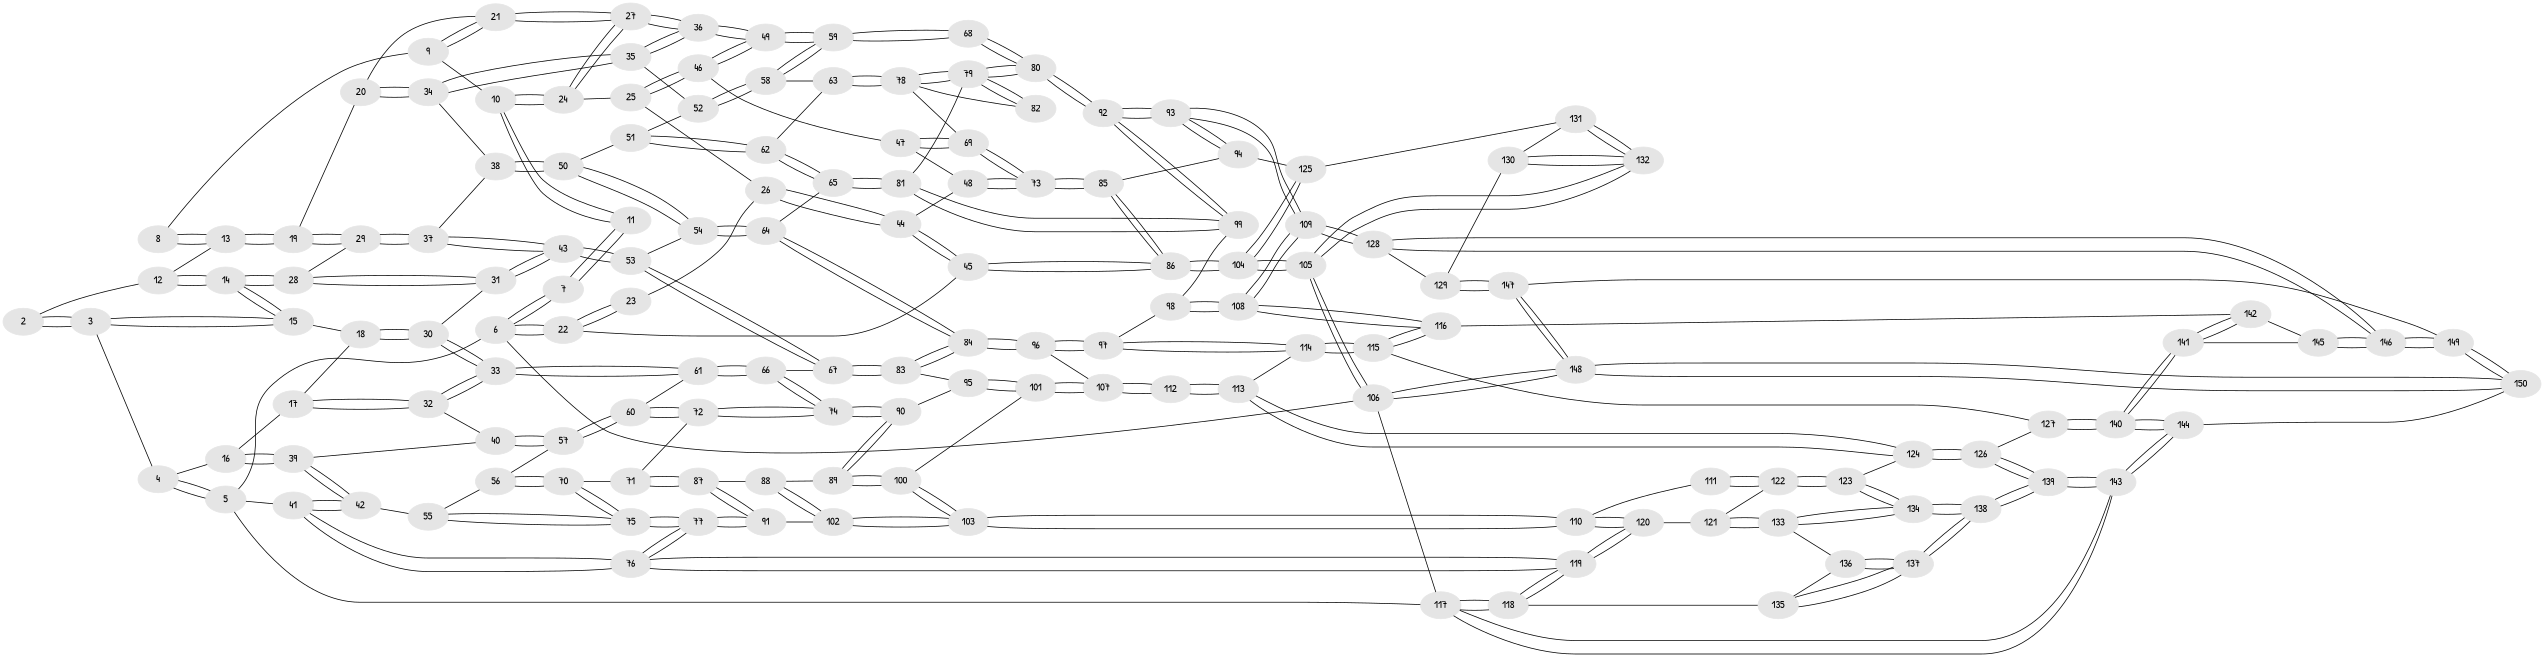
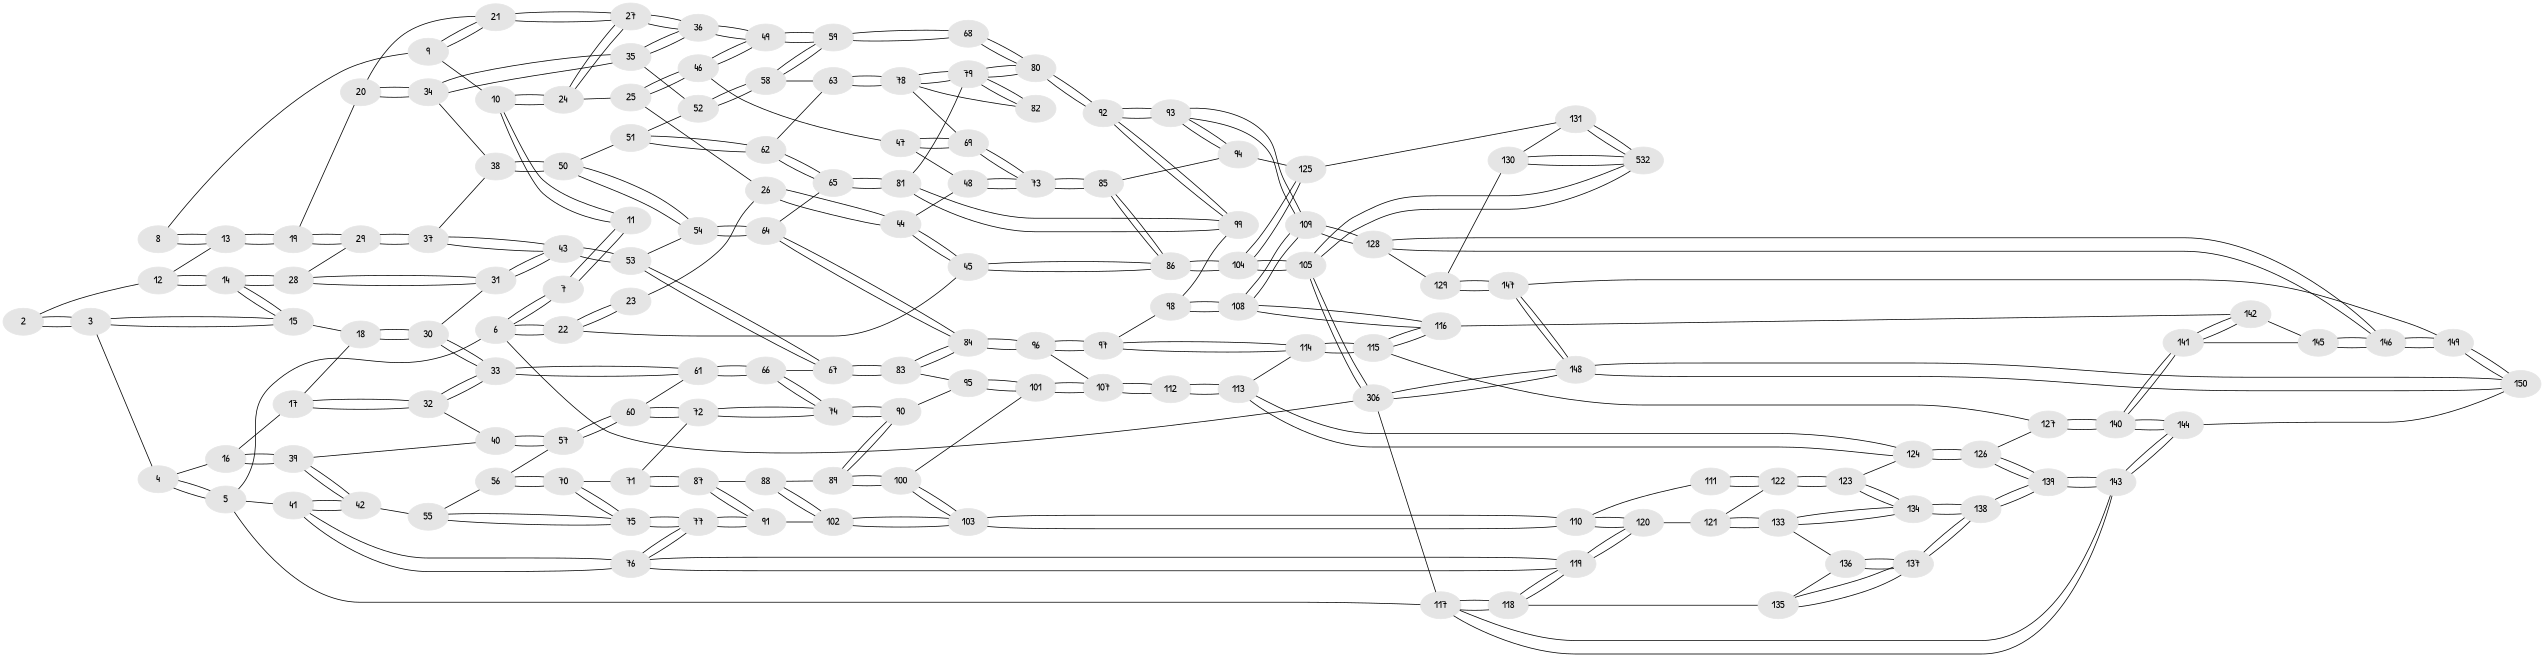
  graph {
    fontname="Patrick Hand"
    rankdir=LR
    node [color=gray90 fontname="Patrick Hand" style=filled]
    edge [fontname="Patrick Hand"]
    2
    3
    12
    8
    9
    13
    4
    15
    14
    5
    16
    18
    6
    41
    117
    17
    39
    7
    22
-   106
+   106 [label=306]
    42
    76
    118
    143
    11
    23
    45
    148
    10
    21
    19
    24
    27
    25
    28
    20
    29
    31
    30
    32
    40
    33
    34
    37
    35
    38
    36
    26
    86
    44
    46
    49
    47
    48
    43
    61
    53
    57
    66
    52
    50
    58
    59
    51
    54
    55
    60
    77
    119
    56
    75
    67
    73
    104
    69
    85
    68
    62
    64
    63
    65
    83
    84
    70
    71
    72
    78
    80
    74
    81
    79
    82
    96
    99
    90
    95
    92
    87
    91
    88
    94
    120
    102
    93
    101
    97
    107
    125
    105
    89
    100
    103
    109
    128
    131
    98
    114
    112
    108
    115
    116
    110
    111
-   132
+   132 [label=532]
    150
    113
    142
    129
    146
    122
    121
    123
    124
    126
    127
    140
    145
    135
    144
    136
    137
    133
    134
    138
    139
    141
    130
    147
    149
    2 -- 3
    2 -- 3
    2 -- 12
    3 -- 4
    3 -- 15
    3 -- 15
    12 -- 13
    12 -- 14
    12 -- 14
    8 -- 9
    8 -- 13
    8 -- 13
    9 -- 10
    9 -- 21
    9 -- 21
    13 -- 19
    13 -- 19
    4 -- 5
    4 -- 5
    4 -- 16
    15 -- 18
    14 -- 15
    14 -- 15
    14 -- 28
    14 -- 28
    5 -- 6
    5 -- 41
    5 -- 117
    16 -- 17
    16 -- 39
    16 -- 39
    18 -- 30
    18 -- 30
    6 -- 7
    6 -- 7
    6 -- 22
    6 -- 22
    6 -- 106
    41 -- 42
    41 -- 42
    41 -- 76
    41 -- 76
    117 -- 118
    117 -- 118
    117 -- 143
    117 -- 143
    17 -- 18
    17 -- 32
    17 -- 32
    39 -- 42
    39 -- 42
    39 -- 40
    7 -- 11
    7 -- 11
    22 -- 23
    22 -- 23
    22 -- 45
    106 -- 117
    106 -- 148
    106 -- 148
    42 -- 55
    76 -- 77
    76 -- 77
    76 -- 119
    76 -- 119
    118 -- 119
    118 -- 119
    118 -- 135
    143 -- 144
    143 -- 144
    23 -- 26
    45 -- 86
    45 -- 86
    148 -- 150
    148 -- 150
    10 -- 11
    10 -- 11
    10 -- 24
    10 -- 24
    21 -- 27
    21 -- 27
    19 -- 20
    19 -- 29
    19 -- 29
    24 -- 27
    24 -- 27
    24 -- 25
    27 -- 36
    27 -- 36
    25 -- 26
    25 -- 46
    25 -- 46
    28 -- 29
    28 -- 31
    28 -- 31
    20 -- 21
    20 -- 34
    20 -- 34
    29 -- 37
    29 -- 37
    31 -- 43
    31 -- 43
    30 -- 31
    30 -- 33
    30 -- 33
    32 -- 40
    32 -- 33
    32 -- 33
    40 -- 57
    40 -- 57
    33 -- 61
    33 -- 61
    34 -- 35
    34 -- 35
    34 -- 38
    37 -- 38
    37 -- 43
    37 -- 43
    35 -- 36
    35 -- 36
    35 -- 52
    38 -- 50
    38 -- 50
    36 -- 49
    36 -- 49
    26 -- 44
    26 -- 44
    86 -- 104
    86 -- 104
    44 -- 45
    44 -- 45
    44 -- 48
    46 -- 49
    46 -- 49
    46 -- 47
    49 -- 59
    49 -- 59
    47 -- 48
    47 -- 69
    47 -- 69
    48 -- 73
    48 -- 73
    43 -- 53
    43 -- 53
    61 -- 66
    61 -- 66
    53 -- 54
    53 -- 67
    53 -- 67
    57 -- 60
    57 -- 60
    66 -- 67
    66 -- 74
    66 -- 74
    52 -- 58
    52 -- 58
    50 -- 51
    50 -- 54
    50 -- 54
    58 -- 59
    58 -- 59
    58 -- 63
    59 -- 68
    59 -- 68
    51 -- 52
    51 -- 62
    51 -- 62
    54 -- 64
    54 -- 64
    55 -- 56
    55 -- 75
    55 -- 75
    60 -- 61
    60 -- 72
    60 -- 72
    77 -- 91
    77 -- 91
    119 -- 120
    119 -- 120
    56 -- 57
    56 -- 70
    56 -- 70
    75 -- 77
    75 -- 77
    67 -- 83
    67 -- 83
    73 -- 85
    73 -- 85
    104 -- 125
    104 -- 125
    104 -- 105
    104 -- 105
    69 -- 73
    69 -- 73
    85 -- 86
    85 -- 86
    85 -- 94
    68 -- 80
    68 -- 80
    62 -- 63
    62 -- 65
    62 -- 65
    64 -- 65
    64 -- 84
    64 -- 84
    63 -- 78
    63 -- 78
    65 -- 81
    65 -- 81
    83 -- 84
    83 -- 84
    83 -- 95
    84 -- 96
    84 -- 96
    70 -- 75
    70 -- 75
    70 -- 71
    71 -- 72
    71 -- 87
    71 -- 87
    72 -- 74
    72 -- 74
    78 -- 69
    78 -- 79
    78 -- 79
    78 -- 82
    80 -- 92
    80 -- 92
    74 -- 90
    74 -- 90
    81 -- 79
    81 -- 99
    81 -- 99
    79 -- 80
    79 -- 80
    79 -- 82
    79 -- 82
    96 -- 97
    96 -- 97
    96 -- 107
    90 -- 95
    95 -- 101
    95 -- 101
    92 -- 99
    92 -- 99
    92 -- 93
    92 -- 93
    87 -- 91
    87 -- 91
    87 -- 88
    91 -- 102
    88 -- 102
    88 -- 102
    88 -- 89
    94 -- 125
    120 -- 121
    102 -- 103
    102 -- 103
    93 -- 94
    93 -- 94
    93 -- 109
    93 -- 109
    101 -- 107
    101 -- 107
    97 -- 98
    97 -- 114
    97 -- 114
    107 -- 112
    107 -- 112
    125 -- 131
    105 -- 106
    105 -- 106
    105 -- 132
    105 -- 132
    89 -- 90
    89 -- 90
    89 -- 100
    89 -- 100
    100 -- 101
    100 -- 103
    100 -- 103
    103 -- 110
    103 -- 110
    109 -- 128
    109 -- 128
    128 -- 129
    128 -- 146
    128 -- 146
    131 -- 132
    131 -- 132
    98 -- 99
    98 -- 108
    98 -- 108
    114 -- 115
    114 -- 115
    112 -- 113
    112 -- 113
    108 -- 109
    108 -- 109
    108 -- 116
    108 -- 116
    115 -- 116
    115 -- 116
    115 -- 127
    116 -- 142
    110 -- 120
    110 -- 120
    110 -- 111
    111 -- 122
    111 -- 122
    113 -- 114
    113 -- 124
    113 -- 124
    142 -- 145
    129 -- 130
    129 -- 147
    129 -- 147
    146 -- 149
    146 -- 149
    122 -- 123
    122 -- 123
    121 -- 122
    121 -- 133
    121 -- 133
    123 -- 124
    123 -- 134
    123 -- 134
    124 -- 126
    124 -- 126
    126 -- 127
    126 -- 139
    126 -- 139
    127 -- 140
    127 -- 140
    140 -- 144
    140 -- 144
    140 -- 141
    140 -- 141
    145 -- 146
    145 -- 146
    135 -- 136
    135 -- 137
    135 -- 137
    144 -- 150
    136 -- 137
    136 -- 137
    137 -- 138
    137 -- 138
    133 -- 136
    133 -- 134
    133 -- 134
    134 -- 138
    134 -- 138
    138 -- 139
    138 -- 139
    139 -- 143
    139 -- 143
    141 -- 142
    141 -- 142
    141 -- 145
    130 -- 131
    130 -- 132
    130 -- 132
    147 -- 148
    147 -- 148
    147 -- 149
    149 -- 150
    149 -- 150
  }
